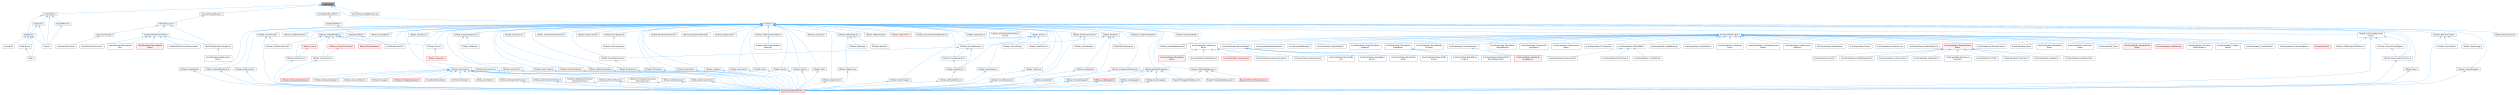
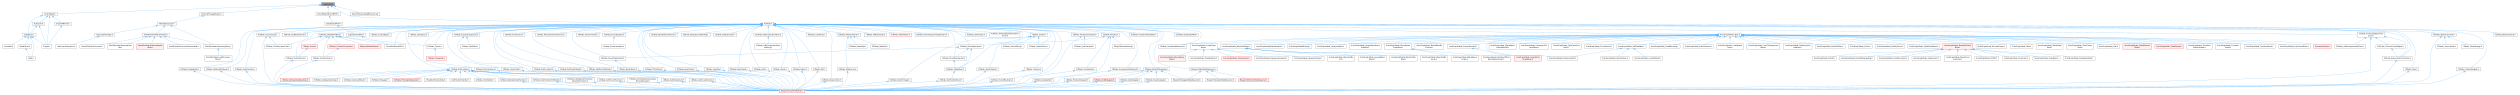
  digraph {
    fontname=Nunito
    node [color=grey40 fillcolor=white fontname=Nunito fontsize=10 shape=box style=filled]
    edge [color=steelblue1 dir=back fontname=Nunito fontsize=10 labelfontname=Helvetica labelfontsize=10 style=solid]
    n1 [color=gray40 fillcolor=grey60 fontcolor=black height=0.2 label="LinkerLoad.h" width=0.4]
    n2 [height=0.2 label="CoreUObject.h" width=0.4]
    n3 [height=0.2 label="CoreUObjectSharedPCH.h" width=0.4]
    n4 [height=0.2 label="ExternalPackageHelper.h" width=0.4]
    n5 [height=0.2 label="K2Node.h" width=0.4]
    n6 [height=0.2 label="SoundWaveLoadingBehavior.cpp" width=0.4]
    n7 [height=0.2 label="Engine.h" width=0.4]
    n8 [height=0.2 label="EngineMinimal.h" width=0.4]
    n9 [height=0.2 label="SlateBasics.h" width=0.4]
    n10 [height=0.2 label="SlateCore.h" width=0.4]
    n11 [height=0.2 label="SlateSharedPCH.h" width=0.4]
    n12 [height=0.2 label="WorldDataLayers.h" width=0.4]
    n13 [height=0.2 label="UnrealEdSharedPCH.h" width=0.4]
    n14 [height=0.2 label="AnimGraphNode_Base.h" width=0.4]
    n15 [height=0.2 label="K3Node_AnimNodeReference.h" width=0.4]
    n16 [height=0.2 label="BlueprintFieldNodeSpawner.h" width=0.4]
    n17 [height=0.2 label="K2Node_AssignmentStatement.h" width=0.4]
    n18 [height=0.2 label="K2Node_BaseAsyncTask.h" width=0.4]
    n19 [height=0.2 label="K2Node_BaseMCDelegate.h" width=0.4]
    n20 [height=0.2 label="K2Node_BitmaskLiteral.h" width=0.4]
    n21 [height=0.2 label="K2Node_BreakStruct.h" width=0.4]
    n22 [height=0.2 label="K2Node_CallFunction.h" width=0.4]
    n23 [height=0.2 label="K2Node_CastByteToEnum.h" width=0.4]
    n24 [height=0.2 label="K2Node_ClassDynamicCast.h" width=0.4]
    n25 [height=0.2 label="K2Node_ConstructObjectFrom\lClass.h" width=0.4]
    n26 [height=0.2 label="K2Node_SpawnActorFromClass.h" width=0.4]
    n27 [height=0.2 label="K2Node_CoreUObject.h" width=0.4]
    n28 [height=0.2 label="K2Node_Copy.h" width=0.4]
    n29 [height=0.2 label="K2Node_CreateDelegate.h" width=0.4]
    n30 [height=0.2 label="K2Node_DeadClass.h" width=0.4]
    n31 [height=0.2 label="K2Node_DelegateSet.h" width=0.4]
    n32 [height=0.2 label="K2Node_DoOnceMultiInput.h" width=0.4]
    n33 [height=0.2 label="K2Node_DynamicCast.h" width=0.4]
    n34 [height=0.2 label="K2Node_EaseFunction.h" width=0.4]
    n35 [height=0.2 label="K2Node_EditablePinBase.h" width=0.4]
    n36 [height=0.2 label="K2Node_Tunnel.h" width=0.4]
    n37 [height=0.2 label="K2Node_MacroInstance.h" width=0.4]
    n38 [height=0.2 label="K2Node_EnumEquality.h" width=0.4]
    n39 [height=0.2 label="K2Node_EnumLiteral.h" width=0.4]
    n40 [height=0.2 label="K2Node_ExecutionSequence.h" width=0.4]
    n41 [height=0.2 label="K2Node_ForEachElementInEnum.h" width=0.4]
    n42 [height=0.2 label="K2Node_FormatText.h" width=0.4]
    n43 [height=0.2 label="K2Node_GenericToText.h" width=0.4]
    n44 [height=0.2 label="K2Node_GetArrayItem.h" width=0.4]
    n45 [height=0.2 label="K2Node_GetClassDefaults.h" width=0.4]
    n46 [height=0.2 label="K2Node_GetDataTableRow.h" width=0.4]
    n47 [height=0.2 label="K2Node_GetEnumeratorName.h" width=0.4]
    n48 [height=0.2 label="K2Node_GetNumEnumEntries.h" width=0.4]
    n49 [height=0.2 label="K2Node_GetSequenceBinding.h" width=0.4]
    n50 [height=0.2 label="K2Node_GetSubsystem.h" width=0.4]
    n51 [height=0.2 label="K2Node_IfThenElse.h" width=0.4]
    n52 [height=0.2 label="K2Node_InputAction.h" width=0.4]
    n53 [height=0.2 label="K2Node_InputKey.h" width=0.4]
    n54 [height=0.2 label="K2Node_InputTouch.h" width=0.4]
    n55 [height=0.2 label="K2Node_Knot.h" width=0.4]
    n56 [height=0.2 label="K2Node_Literal.h" width=0.4]
    n57 [height=0.2 label="K2Node_LoadAsset.h" width=0.4]
    n58 [height=0.2 label="K2Node_MakeContainer.h" width=0.4]
    n59 [height=0.2 label="K2Node_MakeStruct.h" width=0.4]
    n60 [height=0.2 label="K2Node_MakeVariable.h" width=0.4]
    n61 [color=red height=0.2 label="K2Node_MapForEach.h" width=0.4]
    n62 [height=0.2 label="K2Node_PureAssignmentStatement.h" width=0.4]
    n63 [height=0.2 label="K2Node_Select.h" width=0.4]
    n64 [height=0.2 label="K2Node_Self.h" width=0.4]
    n65 [height=0.2 label="K2Node_SetForEach.h" width=0.4]
    n66 [height=0.2 label="K2Node_SetVariableOnPersistent\lFrame.h" width=0.4]
    n67 [height=0.2 label="K2Node_SpawnActor.h" width=0.4]
    n68 [height=0.2 label="K2Node_StructMemberGet.h" width=0.4]
    n69 [height=0.2 label="K2Node_StructMemberSet.h" width=0.4]
    n70 [height=0.2 label="K2Node_StructOperation.h" width=0.4]
    n71 [height=0.2 label="K2Node_Switch.h" width=0.4]
    n72 [height=0.2 label="K2Node_SwitchEnum.h" width=0.4]
    n73 [height=0.2 label="K2Node_TemporaryVariable.h" width=0.4]
    n74 [height=0.2 label="K2Node_Timeline.h" width=0.4]
    n75 [height=0.2 label="K2Node_TransitionRuleGetter.h" width=0.4]
    n76 [height=0.2 label="K2Node_TunnelBoundary.h" width=0.4]
    n77 [height=0.2 label="K2Node_Variable.h" width=0.4]
    n78 [height=0.2 label="K2Node_VariableSetRef.h" width=0.4]
    n79 [height=0.2 label="Slate.h" width=0.4]
    n80 [height=0.2 label="SlateExtras.h" width=0.4]
    n81 [height=0.2 label="UnrealEd.h" width=0.4]
    n82 [height=0.2 label="EngineSharedPCH.h" width=0.4]
    n83 [height=0.2 label="DataLayerManager.h" width=0.4]
    n84 [height=0.2 label="WorldPartitionRuntimeHash.h" width=0.4]
    n85 [height=0.2 label="WorldPartitionStreamingPolicy.h" width=0.4]
    n86 [height=0.2 label="DataLayerSubsystem.h" width=0.4]
    n87 [height=0.2 label="WorldPartitionConvertCommandlet.h" width=0.4]
    n88 [height=0.2 label="WorldPartitionConverter.h" width=0.4]
    n89 [height=0.2 label="WorldPartitionRuntimeHash\lSet.h" width=0.4]
    n90 [color=red fillcolor="#FFF0F0" height=0.2 label="WorldPartitionRuntimeSpatial\lHash.h" width=0.4]
    n91 [height=0.2 label="WorldPartitionLevelStreaming\lPolicy.h" width=0.4]
    n92 [height=0.2 label="AnimGraphNodeAlphaOptions.h" width=0.4]
    n93 [height=0.2 label="AnimGraphNodeBinding.h" width=0.4]
    n94 [height=0.2 label="AnimGraphNode_ApplyAdditive.h" width=0.4]
    n95 [height=0.2 label="AnimGraphNode_ApplyMeshSpace\lAdditive.h" width=0.4]
    n96 [height=0.2 label="AnimGraphNode_AssetPlayer\lBase.h" width=0.4]
    n97 [height=0.2 label="AnimGraphNode_BlendBoneBy\lChannel.h" width=0.4]
    n98 [height=0.2 label="AnimGraphNode_BlendListBase.h" width=0.4]
    n99 [height=0.2 label="AnimGraphNode_BlendSpace\lGraphBase.h" width=0.4]
    n100 [height=0.2 label="AnimGraphNode_BlendSpace\lSampleResult.h" width=0.4]
    n101 [height=0.2 label="AnimGraphNode_ComponentTo\lLocalSpace.h" width=0.4]
    n102 [height=0.2 label="AnimGraphNode_CopyPoseFrom\lMesh.h" width=0.4]
    n103 [height=0.2 label="AnimGraphNode_CurveSource.h" width=0.4]
    n104 [height=0.2 label="AnimGraphNode_CustomProperty.h" width=0.4]
    n105 [height=0.2 label="AnimGraphNode_DeadBlending.h" width=0.4]
    n106 [height=0.2 label="AnimGraphNode_Inertialization.h" width=0.4]
    n107 [height=0.2 label="AnimGraphNode_LinkedInput\lPose.h" width=0.4]
    n108 [height=0.2 label="AnimGraphNode_LocalToComponent\lSpace.h" width=0.4]
    n109 [height=0.2 label="AnimGraphNode_MakeDynamic\lAdditive.h" width=0.4]
    n110 [height=0.2 label="AnimGraphNode_MeshRefPose.h" width=0.4]
    n111 [height=0.2 label="AnimGraphNode_Mirror.h" width=0.4]
    n112 [height=0.2 label="AnimGraphNode_ModifyCurve.h" width=0.4]
    n113 [height=0.2 label="AnimGraphNode_MultiWayBlend.h" width=0.4]
    n114 [height=0.2 label="AnimGraphNode_PoseSnapshot.h" width=0.4]
    n115 [height=0.2 label="AnimGraphNode_RandomPlayer.h" width=0.4]
    n116 [height=0.2 label="AnimGraphNode_RefPoseBase.h" width=0.4]
    n117 [height=0.2 label="AnimGraphNode_Root.h" width=0.4]
    n118 [height=0.2 label="AnimGraphNode_RotateRoot\lBone.h" width=0.4]
    n119 [height=0.2 label="AnimGraphNode_SaveCached\lPose.h" width=0.4]
    n120 [color=red fillcolor="#FFF0F0" height=0.2 label="AnimGraphNode_SkeletalControl\lBase.h" width=0.4]
    n121 [height=0.2 label="AnimGraphNode_Slot.h" width=0.4]
    n122 [color=red fillcolor="#FFF0F0" height=0.2 label="AnimGraphNode_StateMachine\lBase.h" width=0.4]
    n123 [color=red fillcolor="#FFF0F0" height=0.2 label="AnimGraphNode_StateResult.h" width=0.4]
    n124 [height=0.2 label="AnimGraphNode_Transition\lPoseEvaluator.h" width=0.4]
    n125 [height=0.2 label="AnimGraphNode_Transition\lResult.h" width=0.4]
    n126 [height=0.2 label="AnimGraphNode_TwoWayBlend.h" width=0.4]
    n127 [height=0.2 label="AnimGraphNode_UseCachedPose.h" width=0.4]
    n128 [color=red fillcolor="#FFF0F0" height=0.2 label="AnimationGraph.h" width=0.4]
    n129 [height=0.2 label="BlueprintDelegateNodeSpawner.h" width=0.4]
    n130 [color=red fillcolor="#FFF0F0" height=0.2 label="BlueprintFunctionNodeSpawner.h" width=0.4]
    n131 [height=0.2 label="BlueprintVariableNodeSpawner.h" width=0.4]
    n132 [color=red fillcolor="#FFF0F0" height=0.2 label="BlueprintGraphDefinitions.h" width=0.4]
    n133 [height=0.2 label="K2Node_AsyncAction.h" width=0.4]
    n134 [height=0.2 label="K2Node_PlayMontage.h" width=0.4]
    n135 [color=red fillcolor="#FFF0F0" height=0.2 label="K2Node_AddDelegate.h" width=0.4]
    n136 [height=0.2 label="K2Node_CallDelegate.h" width=0.4]
    n137 [height=0.2 label="K2Node_ClearDelegate.h" width=0.4]
    n138 [height=0.2 label="K2Node_RemoveDelegate.h" width=0.4]
    n139 [height=0.2 label="CallFunctionHandler.h" width=0.4]
    n140 [height=0.2 label="K2Node_AddComponent.h" width=0.4]
    n141 [height=0.2 label="K2Node_AnimGetter.h" width=0.4]
    n142 [height=0.2 label="K2Node_CallArrayFunction.h" width=0.4]
    n143 [height=0.2 label="K2Node_CallDataTableFunction.h" width=0.4]
    n144 [height=0.2 label="K2Node_CallFunctionOnMember.h" width=0.4]
    n145 [height=0.2 label="K2Node_CallMaterialParameter\lCollectionFunction.h" width=0.4]
    n146 [height=0.2 label="K2Node_CallParentFunction.h" width=0.4]
    n147 [height=0.2 label="K2Node_CommutativeAssociative\lBinaryOperator.h" width=0.4]
    n148 [color=red fillcolor="#FFF0F0" height=0.2 label="K2Node_GetInputAxisKeyValue.h" width=0.4]
    n149 [height=0.2 label="K2Node_GetInputAxisValue.h" width=0.4]
    n150 [height=0.2 label="K2Node_InstancedStruct.h" width=0.4]
    n151 [height=0.2 label="K2Node_Message.h" width=0.4]
    n152 [color=red fillcolor="#FFF0F0" height=0.2 label="K2Node_PromotableOperator.h" width=0.4]
    n153 [height=0.2 label="SFixupSelfContextDlg.h" width=0.4]
    n154 [height=0.2 label="K2Node_AddComponentByClass.h" width=0.4]
    n155 [height=0.2 label="K2Graph_GenericCreateObject.h" width=0.4]
    n156 [color=red fillcolor="#FFF0F0" height=0.2 label="BlueprintEditorModule.h" width=0.4]
    n157 [height=0.2 label="K2Node_CustomEvent.h" width=0.4]
    n158 [color=red fillcolor="#FFF0F0" height=0.2 label="K2Node_Event.h" width=0.4]
    n159 [height=0.2 label="K2Node_FunctionEntry.h" width=0.4]
    n160 [color=red fillcolor="#FFF0F0" height=0.2 label="K2Node_FunctionTerminator.h" width=0.4]
    n161 [color=red fillcolor="#FFF0F0" height=0.2 label="K2Node_Composite.h" width=0.4]
    n162 [height=0.2 label="K2Node_EnumInequality.h" width=0.4]
    n163 [height=0.2 label="K2Node_MultiGate.h" width=0.4]
    n164 [height=0.2 label="K2Node_GetEnumeratorName\lAsString.h" width=0.4]
    n165 [height=0.2 label="K2Node_MakeArray.h" width=0.4]
    n166 [height=0.2 label="K2Node_MakeMap.h" width=0.4]
    n167 [height=0.2 label="K2Node_MakeSet.h" width=0.4]
    n168 [height=0.2 label="K2Node_SetFieldsInStruct.h" width=0.4]
    n169 [height=0.2 label="K2Node_SwitchInteger.h" width=0.4]
    n170 [height=0.2 label="K2Node_SwitchName.h" width=0.4]
    n171 [height=0.2 label="K2Node_SwitchString.h" width=0.4]
    n172 [height=0.2 label="K2Node_LocalVariable.h" width=0.4]
    n173 [height=0.2 label="SRigVMActionMenu.cpp" width=0.4]
    n174 [height=0.2 label="K2Node_VariableGet.h" width=0.4]
    n175 [height=0.2 label="K2Node_VariableSet.h" width=0.4]
    n176 [color=red fillcolor="#FFF0F0" height=0.2 label="AnimGraphNode_BlendSpace\lBase.h" width=0.4]
    n177 [height=0.2 label="AnimGraphNode_PoseByName.h" width=0.4]
    n178 [color=red fillcolor="#FFF0F0" height=0.2 label="AnimGraphNode_PoseHandler.h" width=0.4]
    n179 [height=0.2 label="AnimGraphNode_SequenceEvaluator.h" width=0.4]
    n180 [height=0.2 label="AnimGraphNode_SequencePlayer.h" width=0.4]
    n181 [height=0.2 label="AnimGraphNode_BlendListBy\lBool.h" width=0.4]
    n182 [height=0.2 label="AnimGraphNode_BlendListBy\lEnum.h" width=0.4]
    n183 [height=0.2 label="AnimGraphNode_BlendListBy\lInt.h" width=0.4]
    n184 [height=0.2 label="AnimGraphNode_LayeredBone\lBlend.h" width=0.4]
    n185 [height=0.2 label="AnimGraphNode_BlendSpace\lGraph.h" width=0.4]
    n186 [height=0.2 label="AnimGraphNode_RotationOffset\lBlendSpaceGraph.h" width=0.4]
    n187 [color=red fillcolor="#FFF0F0" height=0.2 label="AnimGraphNode_LinkedAnim\lGraphBase.h" width=0.4]
    n188 [height=0.2 label="AnimGraphNode_IdentityPose.h" width=0.4]
    n189 [height=0.2 label="AnimGraphNode_LocalRefPose.h" width=0.4]
    n190 [height=0.2 label="AnimGraphNode_AnimDynamics.h" width=0.4]
    n191 [height=0.2 label="AnimGraphNode_ApplyLimits.h" width=0.4]
    n192 [height=0.2 label="AnimGraphNode_BoneDriven\lController.h" width=0.4]
    n193 [height=0.2 label="AnimGraphNode_CCDIK.h" width=0.4]
    n194 [height=0.2 label="AnimGraphNode_Constraint.h" width=0.4]
    n195 [height=0.2 label="AnimGraphNode_CopyBone.h" width=0.4]
    n196 [height=0.2 label="AnimGraphNode_CopyBoneDelta.h" width=0.4]
    n197 [height=0.2 label="AnimGraphNode_Fabrik.h" width=0.4]
    n198 [height=0.2 label="AnimGraphNode_HandIKRetargeting.h" width=0.4]
    n1 -> n2
+   n1 -> n3
    n1 -> n4
    n1 -> n5
    n1 -> n6
    n2 -> n7
    n2 -> n8
    n2 -> n9
    n2 -> n10
    n3 -> n11
    n4 -> n12
    n5 -> n13
    n5 -> n14
    n5 -> n15
    n5 -> n16
    n5 -> n17
    n5 -> n18
    n5 -> n19
    n5 -> n20
    n5 -> n21
    n5 -> n22
    n5 -> n23
    n5 -> n24
    n5 -> n25
    n5 -> n26
    n5 -> n27
    n5 -> n28
    n5 -> n29
    n5 -> n30
    n5 -> n31
    n5 -> n32
    n5 -> n33
    n5 -> n34
    n5 -> n35
    n5 -> n36
    n5 -> n37
    n5 -> n38
    n5 -> n39
    n5 -> n40
    n5 -> n41
    n5 -> n42
    n5 -> n43
    n5 -> n44
    n5 -> n45
    n5 -> n46
    n5 -> n47
    n5 -> n48
    n5 -> n49
    n5 -> n50
    n5 -> n51
    n5 -> n52
    n5 -> n53
    n5 -> n54
    n5 -> n55
    n5 -> n56
    n5 -> n57
    n5 -> n58
    n5 -> n59
    n5 -> n60
    n5 -> n61
    n5 -> n62
    n5 -> n63
    n5 -> n64
    n5 -> n65
    n5 -> n66
    n5 -> n67
    n5 -> n68
    n5 -> n69
    n5 -> n70
    n5 -> n71
    n5 -> n72
    n5 -> n73
    n5 -> n74
    n5 -> n75
    n5 -> n76
    n5 -> n77
    n5 -> n78
    n8 -> n7
    n9 -> n7
    n9 -> n79
    n9 -> n80
    n9 -> n81
    n10 -> n7
    n10 -> n9
    n11 -> n82
    n12 -> n83
    n12 -> n84
    n12 -> n85
    n14 -> n15
    n14 -> n92
    n14 -> n93
    n14 -> n94
    n14 -> n95
    n14 -> n96
    n14 -> n97
    n14 -> n98
    n14 -> n99
    n14 -> n100
    n14 -> n101
    n14 -> n102
    n14 -> n103
    n14 -> n104
    n14 -> n105
    n14 -> n106
    n14 -> n107
    n14 -> n108
    n14 -> n109
    n14 -> n110
    n14 -> n111
    n14 -> n112
    n14 -> n113
    n14 -> n114
    n14 -> n115
    n14 -> n116
    n14 -> n117
    n14 -> n118
    n14 -> n119
    n14 -> n120
    n14 -> n121
    n14 -> n122
    n14 -> n123
    n14 -> n124
    n14 -> n125
    n14 -> n126
    n14 -> n127
    n14 -> n128
    n16 -> n129
    n16 -> n130
    n16 -> n131
    n17 -> n132
    n18 -> n132
    n18 -> n133
    n18 -> n134
    n19 -> n129
    n19 -> n135
    n19 -> n136
    n19 -> n137
    n19 -> n138
    n21 -> n132
    n22 -> n139
    n22 -> n140
    n22 -> n141
    n22 -> n142
    n22 -> n143
    n22 -> n144
    n22 -> n145
    n22 -> n146
    n22 -> n147
    n22 -> n148
    n22 -> n149
    n22 -> n150
    n22 -> n151
    n22 -> n152
    n22 -> n153
    n25 -> n26
    n25 -> n132
    n25 -> n154
    n25 -> n155
    n26 -> n132
    n28 -> n132
    n29 -> n132
    n31 -> n132
    n32 -> n132
    n33 -> n24
    n33 -> n132
    n34 -> n132
    n35 -> n13
    n35 -> n36
    n35 -> n156
    n35 -> n157
    n35 -> n158
    n35 -> n159
    n35 -> n160
    n36 -> n161
    n37 -> n132
    n38 -> n162
    n40 -> n132
    n40 -> n163
    n42 -> n132
    n44 -> n132
    n45 -> n132
    n46 -> n132
    n47 -> n164
    n51 -> n132
    n52 -> n132
    n53 -> n132
    n54 -> n132
    n55 -> n132
    n56 -> n132
    n58 -> n165
    n58 -> n166
    n58 -> n167
    n59 -> n168
    n63 -> n132
    n64 -> n132
    n67 -> n132
    n68 -> n21
    n69 -> n59
    n70 -> n59
    n70 -> n68
    n70 -> n69
    n71 -> n72
    n71 -> n169
    n71 -> n170
    n71 -> n171
    n73 -> n132
    n73 -> n172
    n74 -> n132
    n76 -> n132
    n77 -> n70
    n77 -> n173
    n77 -> n174
    n77 -> n175
    n80 -> n79
    n82 -> n13
    n83 -> n86
    n84 -> n85
    n84 -> n87
    n84 -> n88
    n84 -> n89
    n84 -> n90
    n85 -> n91
    n96 -> n176
    n96 -> n177
    n96 -> n178
    n96 -> n179
    n96 -> n180
    n98 -> n181
    n98 -> n182
    n98 -> n183
    n98 -> n184
    n99 -> n185
    n99 -> n186
    n104 -> n187
    n116 -> n114
    n116 -> n188
    n116 -> n189
    n120 -> n190
    n120 -> n191
    n120 -> n192
    n120 -> n193
    n120 -> n194
    n120 -> n195
    n120 -> n196
    n120 -> n197
    n120 -> n198
    n135 -> n132
    n136 -> n132
    n137 -> n132
    n138 -> n132
    n140 -> n132
    n142 -> n132
    n143 -> n132
    n144 -> n132
    n145 -> n132
    n146 -> n132
    n147 -> n132
    n155 -> n26
    n157 -> n132
    n158 -> n157
    n159 -> n132
    n160 -> n159
    n165 -> n132
    n168 -> n132
    n169 -> n132
    n170 -> n132
    n174 -> n132
    n175 -> n132
  }
